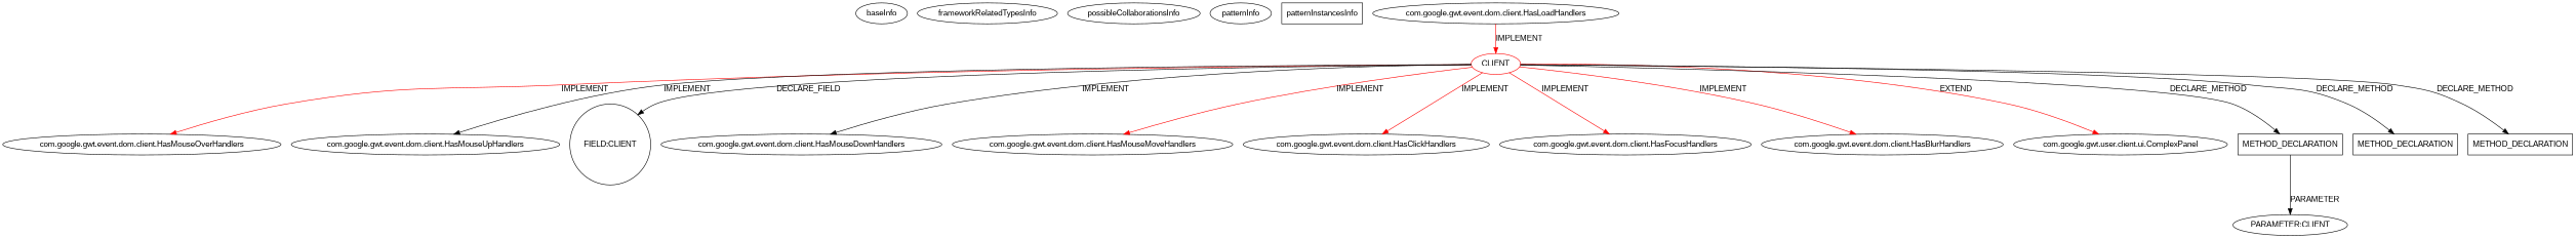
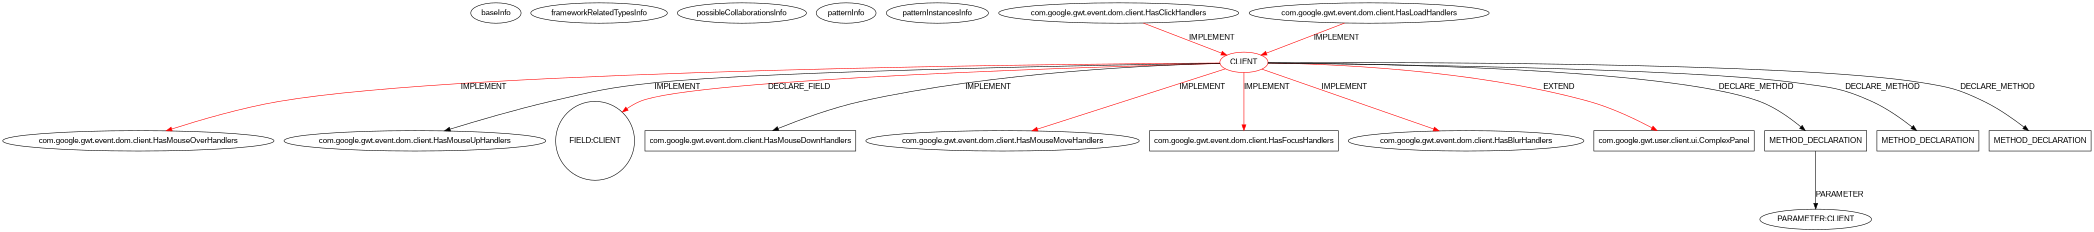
  digraph {
    fontname="Liberation Sans"
    node [fontname="Liberation Sans" isFrameworkType=false vertexType=FRAMEWORK_INTERFACE_TYPE]
    edge [color=red fontname="Liberation Sans"]
    baseInfo [category=pattern graphId=693 isAnonymous=false possibleRelation=false isFrameworkType="" vertexType=""]
    frameworkRelatedTypesInfo [0="com.google.gwt.event.dom.client.HasBlurHandlers" 1="com.google.gwt.event.dom.client.HasLoadHandlers" 2="com.google.gwt.user.client.ui.ComplexPanel" 3="com.google.gwt.event.dom.client.HasMouseUpHandlers" 4="com.google.gwt.event.dom.client.HasClickHandlers" 5="com.google.gwt.event.dom.client.HasMouseMoveHandlers" 6="com.google.gwt.event.dom.client.HasFocusHandlers" 7="com.google.gwt.event.dom.client.HasMouseDownHandlers" 8="com.google.gwt.event.dom.client.HasMouseOverHandlers" isFrameworkType="" vertexType=""]
    possibleCollaborationsInfo [isFrameworkType="" vertexType=""]
    patternInfo [frequency=5.0 patternRootClient=0 isFrameworkType="" vertexType=""]
-   patternInstancesInfo [0="mguiral-GwtSvgLib~/mguiral-GwtSvgLib/GwtSvgLib-master/src/gwt/html5/svg/client/user/ui/SVGSymbolWidget.java~SVGSymbolWidget~3998" 1="mguiral-GwtSvgLib~/mguiral-GwtSvgLib/GwtSvgLib-master/src/gwt/html5/svg/client/user/ui/SVGUseWidget.java~SVGUseWidget~3995" 2="mguiral-GwtSvgLib~/mguiral-GwtSvgLib/GwtSvgLib-master/src/gwt/html5/svg/client/user/ui/SVGTextContentWidget.java~SVGTextContentWidget~3987" 3="mguiral-GwtSvgLib~/mguiral-GwtSvgLib/GwtSvgLib-master/src/gwt/html5/svg/client/user/ui/SVGGraphicalWidget.java~SVGGraphicalWidget~3974" 4="mguiral-GwtSvgLib~/mguiral-GwtSvgLib/GwtSvgLib-master/src/gwt/html5/svg/client/user/ui/SVGSwitchWidget.java~SVGSwitchWidget~4001" shape=box isFrameworkType="" vertexType=""]
+   patternInstancesInfo [0="mguiral-GwtSvgLib~/mguiral-GwtSvgLib/GwtSvgLib-master/src/gwt/html5/svg/client/user/ui/SVGSymbolWidget.java~SVGSymbolWidget~3998" 1="mguiral-GwtSvgLib~/mguiral-GwtSvgLib/GwtSvgLib-master/src/gwt/html5/svg/client/user/ui/SVGUseWidget.java~SVGUseWidget~3995" 2="mguiral-GwtSvgLib~/mguiral-GwtSvgLib/GwtSvgLib-master/src/gwt/html5/svg/client/user/ui/SVGTextContentWidget.java~SVGTextContentWidget~3987" 3="mguiral-GwtSvgLib~/mguiral-GwtSvgLib/GwtSvgLib-master/src/gwt/html5/svg/client/user/ui/SVGGraphicalWidget.java~SVGGraphicalWidget~3974" 4="mguiral-GwtSvgLib~/mguiral-GwtSvgLib/GwtSvgLib-master/src/gwt/html5/svg/client/user/ui/SVGSwitchWidget.java~SVGSwitchWidget~4001" isFrameworkType="" vertexType=""]
    n6 [label="com.google.gwt.event.dom.client.HasMouseOverHandlers"]
    n7 [color=red label=CLIENT vertexType=ROOT_CLIENT_CLASS_DECLARATION]
    n8 [label="com.google.gwt.event.dom.client.HasMouseUpHandlers"]
    n9 [label="FIELD:CLIENT" shape=circle vertexType=FIELD_DECLARATION]
-   n10 [label="com.google.gwt.event.dom.client.HasMouseDownHandlers"]
+   n10 [label="com.google.gwt.event.dom.client.HasMouseDownHandlers" shape=box]
    n11 [label="com.google.gwt.event.dom.client.HasMouseMoveHandlers"]
    n12 [label="com.google.gwt.event.dom.client.HasClickHandlers"]
-   n13 [label="com.google.gwt.event.dom.client.HasFocusHandlers"]
+   n13 [label="com.google.gwt.event.dom.client.HasFocusHandlers" shape=box]
    n14 [label="com.google.gwt.event.dom.client.HasBlurHandlers"]
-   n15 [label="com.google.gwt.user.client.ui.ComplexPanel" vertexType=FRAMEWORK_CLASS_TYPE]
+   n15 [label="com.google.gwt.user.client.ui.ComplexPanel" vertexType=FRAMEWORK_CLASS_TYPE shape=box]
    n16 [label=METHOD_DECLARATION shape=box vertexType=CLIENT_METHOD_DECLARATION]
    n17 [label=METHOD_DECLARATION shape=box vertexType=CLIENT_METHOD_DECLARATION]
    n18 [label=METHOD_DECLARATION shape=box vertexType=CLIENT_METHOD_DECLARATION]
    n19 [label="com.google.gwt.event.dom.client.HasLoadHandlers"]
    n20 [label="PARAMETER:CLIENT" vertexType=PARAMETER_DECLARATION]
    n7 -> n6 [label=IMPLEMENT]
    n7 -> n8 [color=black label=IMPLEMENT]
-   n7 -> n9 [label=DECLARE_FIELD color=""]
+   n7 -> n9 [label=DECLARE_FIELD]
    n7 -> n10 [color=black label=IMPLEMENT]
    n7 -> n11 [label=IMPLEMENT]
-   n7 -> n12 [label=IMPLEMENT]
+   n12 -> n7 [label=IMPLEMENT]
    n7 -> n13 [label=IMPLEMENT]
    n7 -> n14 [label=IMPLEMENT]
    n7 -> n15 [label=EXTEND]
    n7 -> n16 [label=DECLARE_METHOD color=""]
    n7 -> n17 [label=DECLARE_METHOD color=""]
    n7 -> n18 [label=DECLARE_METHOD color=""]
    n16 -> n20 [label=PARAMETER color=""]
    n19 -> n7 [label=IMPLEMENT]
  }
